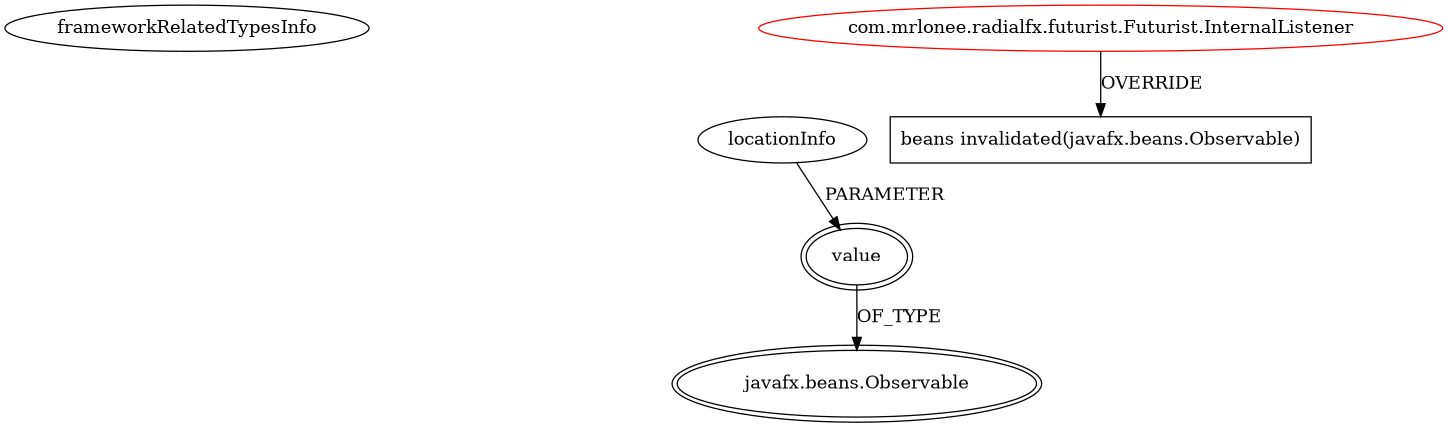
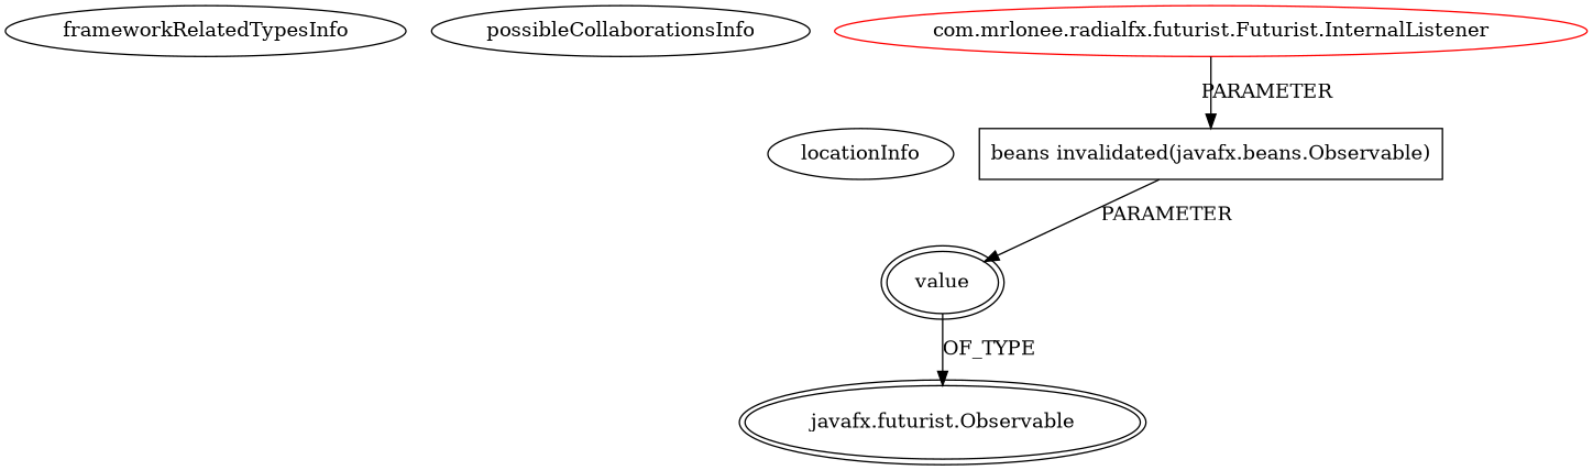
  digraph {
    frameworkRelatedTypesInfo [0="javafx.beans.InvalidationListener"]
+   possibleCollaborationsInfo
    locationInfo [contextSignature=InternalListener filePath="/MrLoNee-RadialFx/RadialFx-master/src/com/mrlonee/radialfx/futurist/Futurist.java" graphId=965 projectName="MrLoNee-RadialFx"]
    n4 [color=red isFrameworkType=false label="com.mrlonee.radialfx.futurist.Futurist.InternalListener" vertexType=ROOT_CLIENT_CLASS_DECLARATION]
    n5 [isFrameworkType=false label="beans invalidated(javafx.beans.Observable)" shape=box vertexType=OVERRIDING_METHOD_DECLARATION]
    n6 [isFrameworkType=true label=value peripheries=2 vertexType=PARAMETER_DECLARATION]
-   n7 [isFrameworkType=true label="javafx.beans.Observable" peripheries=2 vertexType=FRAMEWORK_INTERFACE_TYPE]
-   n4 -> n5 [label=OVERRIDE]
-   locationInfo -> n6 [label=PARAMETER]
+   n7 [isFrameworkType=true label="javafx.futurist.Observable" peripheries=2 vertexType=FRAMEWORK_INTERFACE_TYPE]
+   n4 -> n5 [label=PARAMETER]
+   n5 -> n6 [label=PARAMETER]
    n6 -> n7 [label=OF_TYPE]
  }
